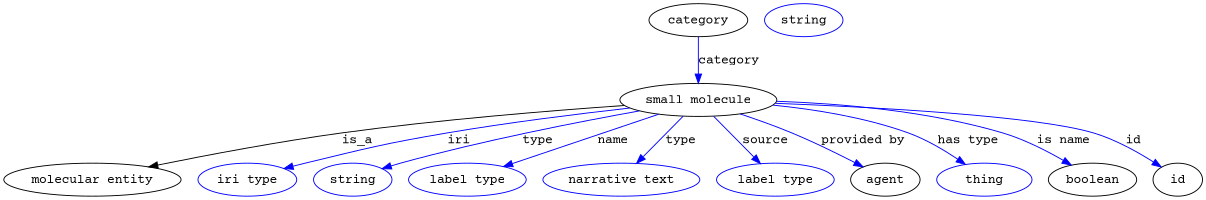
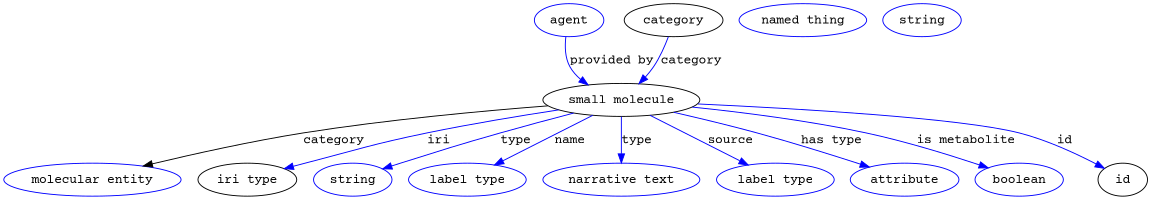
  digraph {
    fontname="Courier Prime"
    node [fontname="Courier Prime" color=blue]
    edge [fontname="Courier Prime" color=blue style=solid]
    n1 [height=0.5 label="small molecule" width=2.2206 color=""]
-   "molecular entity" [height=0.5 width=2.4192 color=""]
-   n3 [height=0.5 label="iri type" width=1.2277]
+   "molecular entity" [height=0.5 width=2.4192]
+   n3 [color=black height=0.5 label="iri type" width=1.2277]
    n4 [height=0.5 label=string width=1.0652]
    n5 [height=0.5 label="label type" width=1.5707]
    n6 [height=0.5 label="narrative text" width=2.0943]
    n7 [height=0.5 label="label type" width=1.5707]
-   n8 [color=black height=0.5 label=agent width=1.0291]
-   n9 [height=0.5 label=thing width=1.4443]
-   n10 [color=black height=0.5 label=boolean width=1.2999]
+   n8 [height=0.5 label=agent width=1.0291]
+   n9 [height=0.5 label=attribute width=1.4443]
+   n10 [height=0.5 label=boolean width=1.2999]
    id [height=0.5 width=0.75 color=""]
    category [height=0.5 width=1.4263 color=""]
+   n13 [height=0.5 label="named thing" width=1.9318]
    n14 [height=0.5 label=string width=1.0652]
-   n1 -> "molecular entity" [label=is_a color="" style=""]
+   n1 -> "molecular entity" [label=category color="" style=""]
    n1 -> n3 [label=iri]
    n1 -> n4 [label=type]
    n1 -> n5 [label=name]
    n1 -> n6 [label=type]
    n1 -> n7 [label=source]
-   n1 -> n8 [label="provided by"]
+   n8 -> n1 [label="provided by"]
    n1 -> n9 [label="has type"]
-   n1 -> n10 [label="is name"]
+   n1 -> n10 [label="is metabolite"]
    n1 -> id [label=id]
    category -> n1 [label=category]
  }
